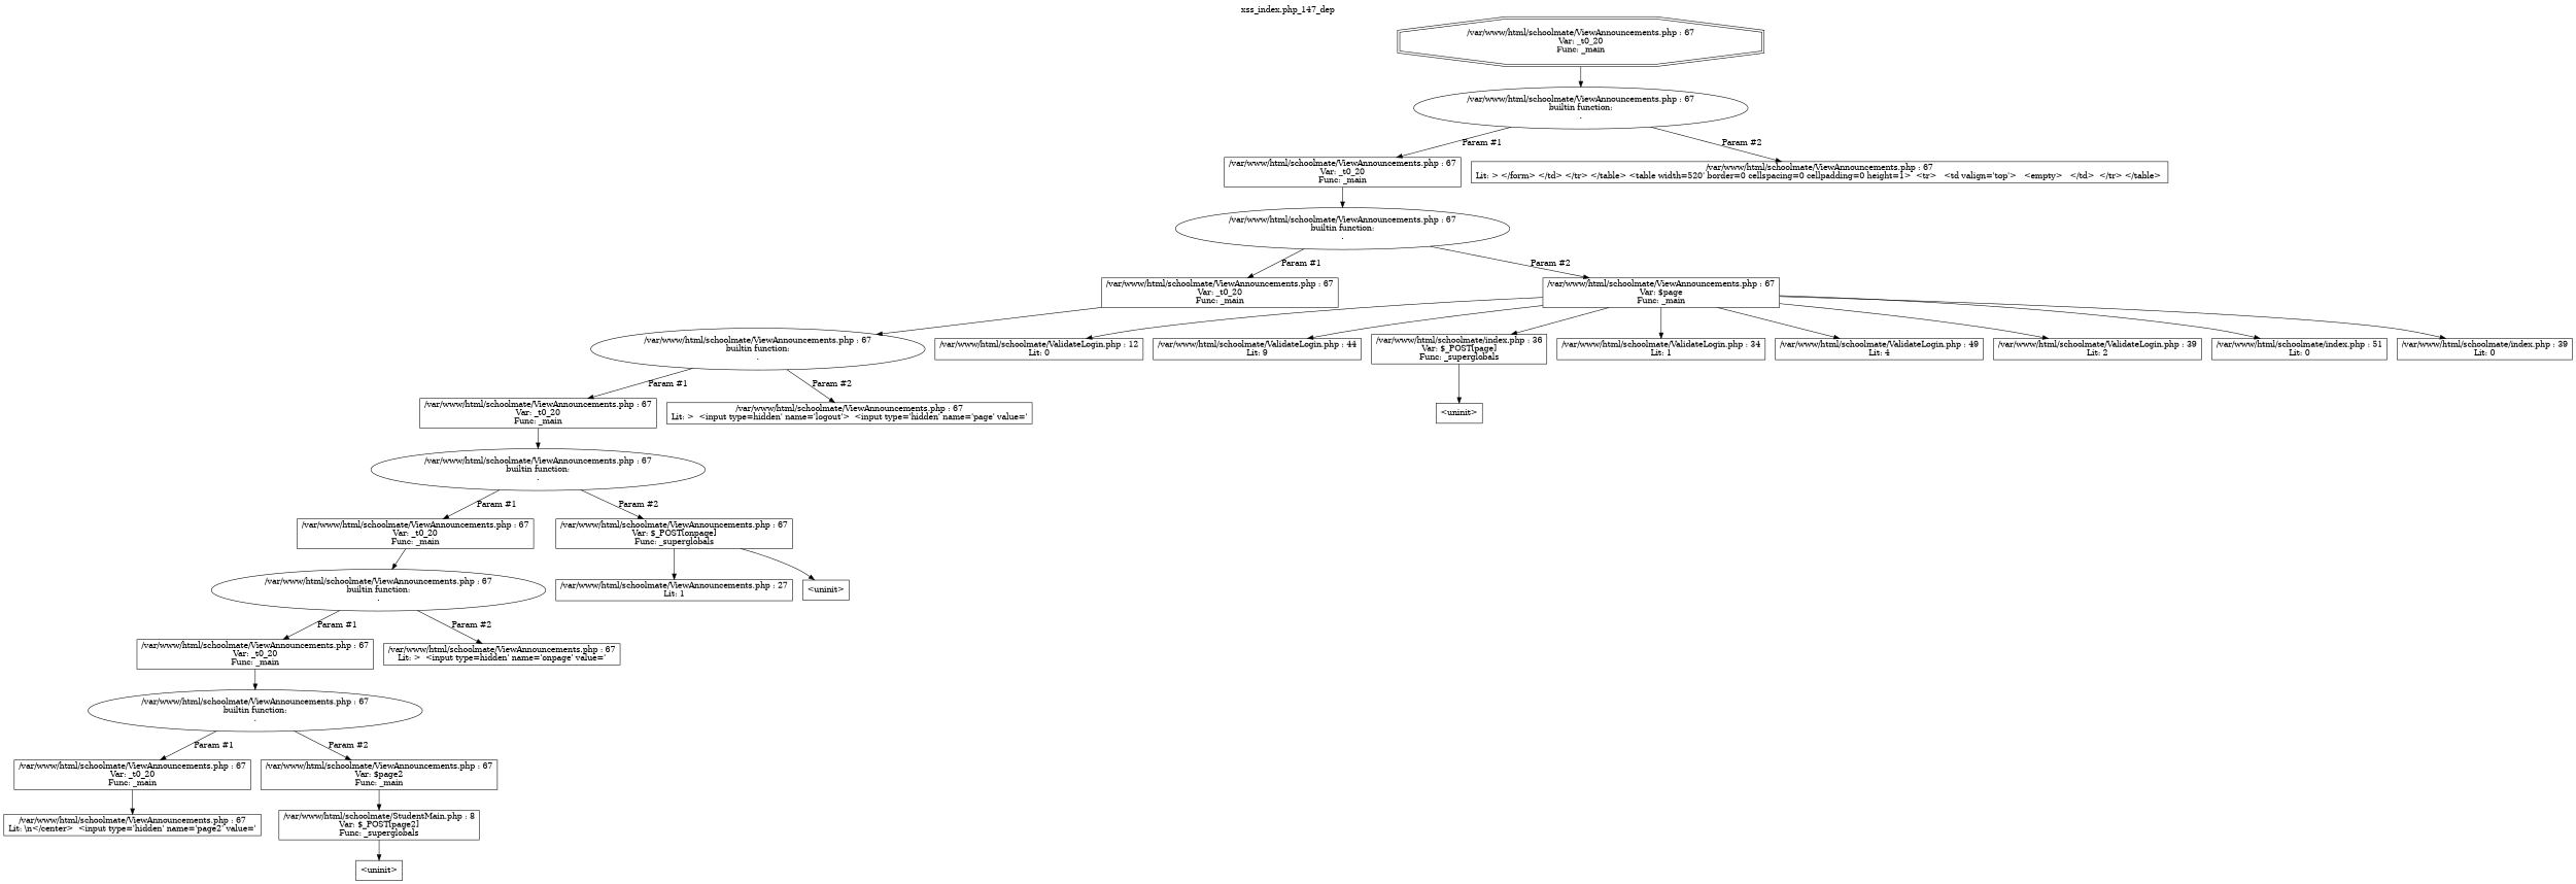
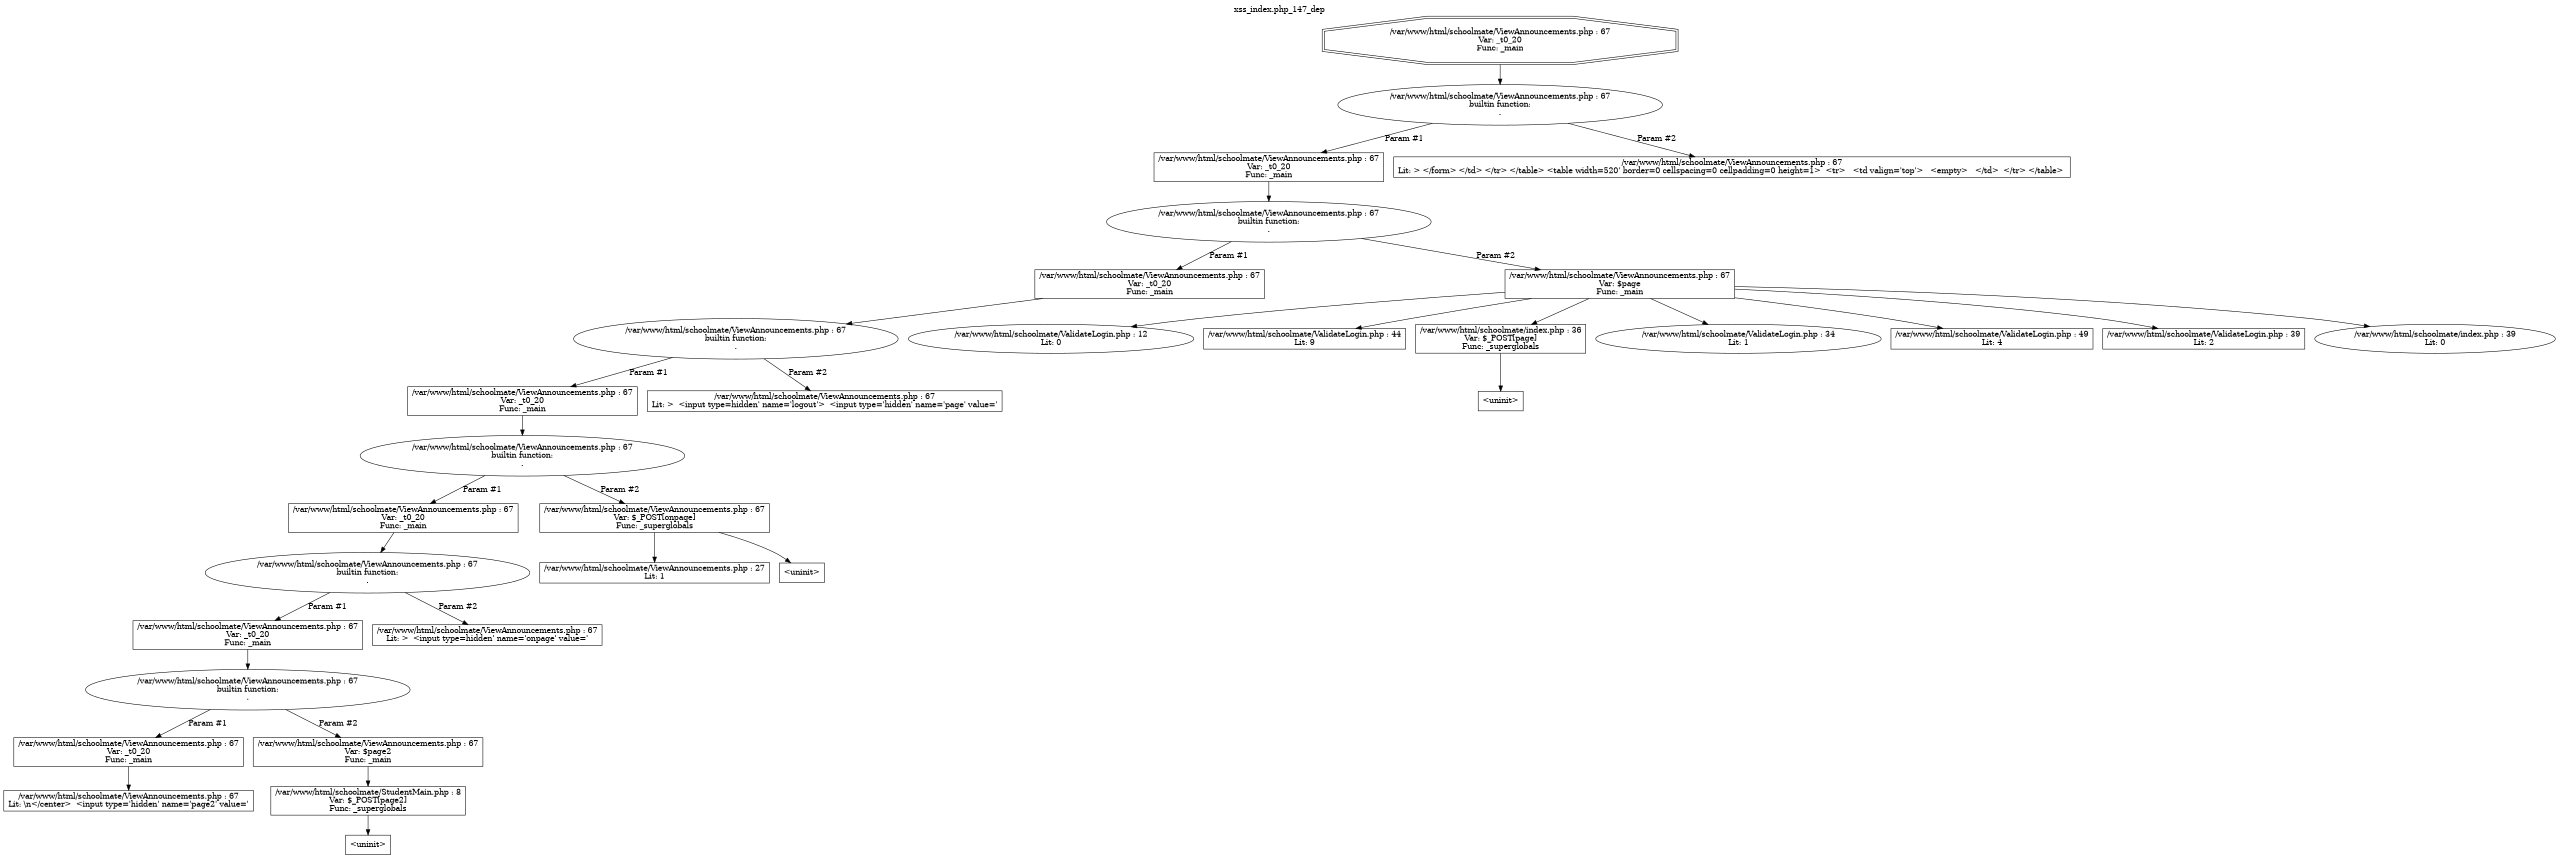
  digraph {
    label="xss_index.php_147_dep"
    labelloc=t
    node [shape=box]
    n1 [label="/var/www/html/schoolmate/ViewAnnouncements.php : 67\nVar: _t0_20\nFunc: _main\n" shape=doubleoctagon]
    n2 [label="/var/www/html/schoolmate/ViewAnnouncements.php : 67\nbuiltin function:\n.\n" shape=ellipse]
    n3 [label="/var/www/html/schoolmate/ViewAnnouncements.php : 67\nVar: _t0_20\nFunc: _main\n"]
    n4 [label="/var/www/html/schoolmate/ViewAnnouncements.php : 67\nLit: > </form> </td> </tr> </table> <table width=520' border=0 cellspacing=0 cellpadding=0 height=1>  <tr>   <td valign='top'>   <empty>   </td>  </tr> </table> \n"]
    n5 [label="/var/www/html/schoolmate/ViewAnnouncements.php : 67\nbuiltin function:\n.\n" shape=ellipse]
    n6 [label="/var/www/html/schoolmate/ViewAnnouncements.php : 67\nVar: _t0_20\nFunc: _main\n"]
    n7 [label="/var/www/html/schoolmate/ViewAnnouncements.php : 67\nVar: $page\nFunc: _main\n"]
    n8 [label="/var/www/html/schoolmate/ViewAnnouncements.php : 67\nbuiltin function:\n.\n" shape=ellipse]
-   n9 [label="/var/www/html/schoolmate/ValidateLogin.php : 12\nLit: 0\n"]
+   n9 [label="/var/www/html/schoolmate/ValidateLogin.php : 12\nLit: 0\n" shape=ellipse]
    n10 [label="/var/www/html/schoolmate/ValidateLogin.php : 44\nLit: 9\n"]
    n11 [label="/var/www/html/schoolmate/index.php : 36\nVar: $_POST[page]\nFunc: _superglobals\n"]
-   n12 [label="/var/www/html/schoolmate/ValidateLogin.php : 34\nLit: 1\n"]
+   n12 [label="/var/www/html/schoolmate/ValidateLogin.php : 34\nLit: 1\n" shape=ellipse]
    n13 [label="/var/www/html/schoolmate/ValidateLogin.php : 49\nLit: 4\n"]
    n14 [label="/var/www/html/schoolmate/ValidateLogin.php : 39\nLit: 2\n"]
-   n15 [label="/var/www/html/schoolmate/index.php : 51\nLit: 0\n"]
-   n16 [label="/var/www/html/schoolmate/index.php : 39\nLit: 0\n"]
+   n16 [label="/var/www/html/schoolmate/index.php : 39\nLit: 0\n" shape=ellipse]
    n17 [label="/var/www/html/schoolmate/ViewAnnouncements.php : 67\nVar: _t0_20\nFunc: _main\n"]
    n18 [label="/var/www/html/schoolmate/ViewAnnouncements.php : 67\nLit: >  <input type=hidden' name='logout'>  <input type='hidden' name='page' value='\n"]
    n19 [label="/var/www/html/schoolmate/ViewAnnouncements.php : 67\nbuiltin function:\n.\n" shape=ellipse]
    n20 [label="/var/www/html/schoolmate/ViewAnnouncements.php : 67\nVar: _t0_20\nFunc: _main\n"]
    n21 [label="/var/www/html/schoolmate/ViewAnnouncements.php : 67\nVar: $_POST[onpage]\nFunc: _superglobals\n"]
    n22 [label="/var/www/html/schoolmate/ViewAnnouncements.php : 67\nbuiltin function:\n.\n" shape=ellipse]
    n23 [label="/var/www/html/schoolmate/ViewAnnouncements.php : 27\nLit: 1\n"]
    n24 [label="<uninit>"]
    n25 [label="/var/www/html/schoolmate/ViewAnnouncements.php : 67\nVar: _t0_20\nFunc: _main\n"]
    n26 [label="/var/www/html/schoolmate/ViewAnnouncements.php : 67\nLit: >  <input type=hidden' name='onpage' value='\n"]
    n27 [label="/var/www/html/schoolmate/ViewAnnouncements.php : 67\nbuiltin function:\n.\n" shape=ellipse]
    n28 [label="/var/www/html/schoolmate/ViewAnnouncements.php : 67\nVar: _t0_20\nFunc: _main\n"]
    n29 [label="/var/www/html/schoolmate/ViewAnnouncements.php : 67\nVar: $page2\nFunc: _main\n"]
    n30 [label="/var/www/html/schoolmate/ViewAnnouncements.php : 67\nLit: \\n</center>  <input type='hidden' name='page2' value='\n"]
    n31 [label="/var/www/html/schoolmate/StudentMain.php : 8\nVar: $_POST[page2]\nFunc: _superglobals\n"]
    n32 [label="<uninit>"]
    n33 [label="<uninit>"]
    n1 -> n2
    n2 -> n3 [label="Param #1"]
    n2 -> n4 [label="Param #2"]
    n3 -> n5
    n5 -> n6 [label="Param #1"]
    n5 -> n7 [label="Param #2"]
    n6 -> n8
    n7 -> n9
    n7 -> n10
    n7 -> n11
    n7 -> n12
    n7 -> n13
    n7 -> n14
-   n7 -> n15
    n7 -> n16
    n8 -> n17 [label="Param #1"]
    n8 -> n18 [label="Param #2"]
    n11 -> n33
    n17 -> n19
    n19 -> n20 [label="Param #1"]
    n19 -> n21 [label="Param #2"]
    n20 -> n22
    n21 -> n23
    n21 -> n24
    n22 -> n25 [label="Param #1"]
    n22 -> n26 [label="Param #2"]
    n25 -> n27
    n27 -> n28 [label="Param #1"]
    n27 -> n29 [label="Param #2"]
    n28 -> n30
    n29 -> n31
    n31 -> n32
  }
